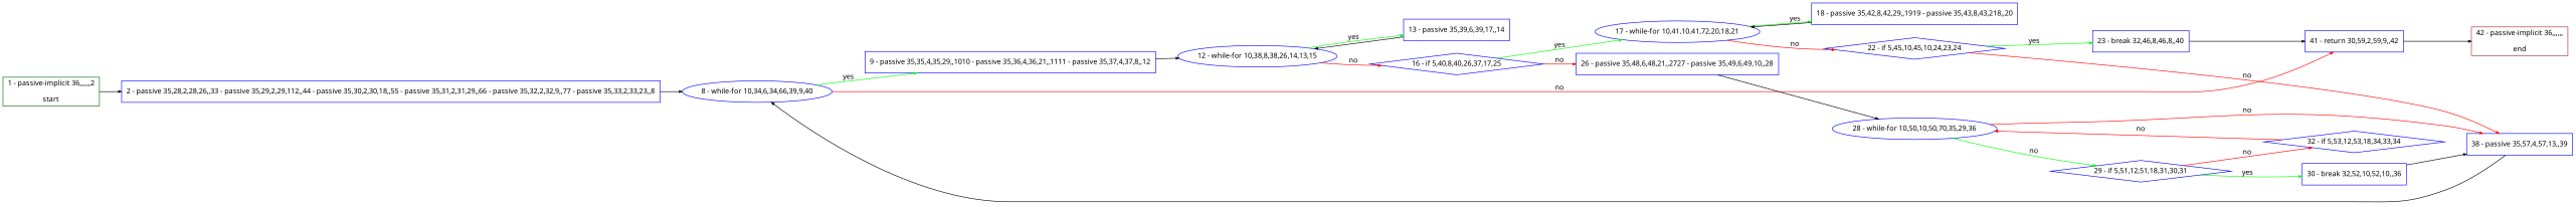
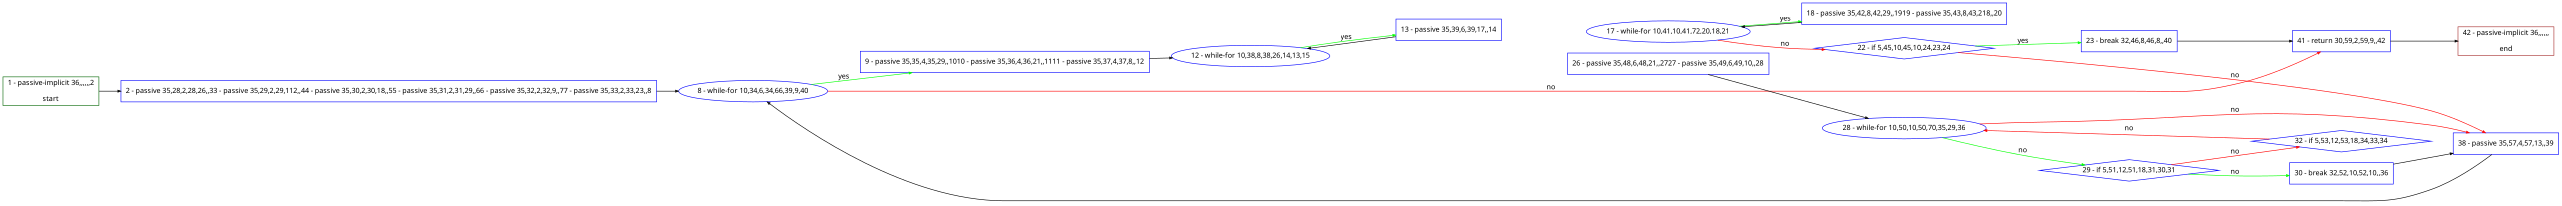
  digraph {
    bgcolor=white
    compound=true
    fillcolor="#FFFFCC"
    fontname="Noto Sans"
    fontsize=12
    pack=true
    packmode=clust
    rankdir=LR
    style="rounded,filled"
    node [color="#0000ff" compound=true fillcolor="#ffffff" fixedsize=false fontname="Noto Sans" fontsize=12 node_initialized=no shape=box style=filled]
    edge [arrowhead=normal arrowsize=0.5 arrowtail=none color="#000000" compound=true dir=forward fontcolor=black fontname="Noto Sans" fontsize=12]
    n1 [label="2 - passive 35,28,2,28,26,,33 - passive 35,29,2,29,112,,44 - passive 35,30,2,30,18,,55 - passive 35,31,2,31,29,,66 - passive 35,32,2,32,9,,77 - passive 35,33,2,33,23,,8"]
    n2 [label="8 - while-for 10,34,6,34,66,39,9,40" shape=oval]
    n3 [label="9 - passive 35,35,4,35,29,,1010 - passive 35,36,4,36,21,,1111 - passive 35,37,4,37,8,,12"]
    n4 [label="41 - return 30,59,2,59,9,,42"]
    n5 [color="#006400" label="1 - passive-implicit 36,,,,,,2\n\nstart"]
    n6 [label="12 - while-for 10,38,8,38,26,14,13,15" shape=oval]
    n7 [color="#a52a2a" label="42 - passive-implicit 36,,,,,,\n\nend"]
    n8 [label="13 - passive 35,39,6,39,17,,14"]
-   n9 [label="16 - if 5,40,8,40,26,37,17,25" shape=diamond]
    n10 [label="17 - while-for 10,41,10,41,72,20,18,21" shape=oval]
    n11 [label="26 - passive 35,48,6,48,21,,2727 - passive 35,49,6,49,10,,28"]
    n12 [label="18 - passive 35,42,8,42,29,,1919 - passive 35,43,8,43,218,,20"]
    n13 [label="22 - if 5,45,10,45,10,24,23,24" shape=diamond]
    n14 [label="28 - while-for 10,50,10,50,70,35,29,36" shape=oval]
    n15 [label="23 - break 32,46,8,46,8,,40"]
    n16 [label="38 - passive 35,57,4,57,13,,39"]
    n17 [label="29 - if 5,51,12,51,18,31,30,31" shape=diamond]
    n18 [label="30 - break 32,52,10,52,10,,36"]
    n19 [label="32 - if 5,53,12,53,18,34,33,34" shape=diamond]
    n1 -> n2
    n2 -> n3 [color="#00ff00" label=yes]
    n2 -> n4 [color="#ff0000" label=no]
    n3 -> n6
    n4 -> n7
    n5 -> n1
    n6 -> n8 [color="#00ff00" label=yes]
-   n6 -> n9 [color="#ff0000" label=no]
    n8 -> n6
-   n9 -> n10 [color="#00ff00" label=yes]
-   n9 -> n11 [color="#ff0000" label=no]
    n10 -> n12 [color="#00ff00" label=yes]
    n10 -> n13 [color="#ff0000" label=no]
    n11 -> n14
    n12 -> n10
    n13 -> n15 [color="#00ff00" label=yes]
    n13 -> n16 [color="#ff0000" label=no]
    n14 -> n16 [color="#ff0000" label=no]
    n14 -> n17 [color="#00ff00" label=no]
    n15 -> n4
    n16 -> n2
-   n17 -> n18 [color="#00ff00" label=yes]
+   n17 -> n18 [color="#00ff00" label=no]
    n17 -> n19 [color="#ff0000" label=no]
    n18 -> n16
    n19 -> n14 [color="#ff0000" label=no]
  }
